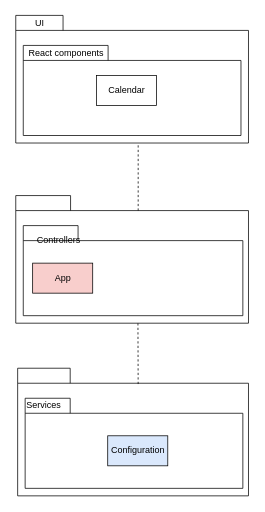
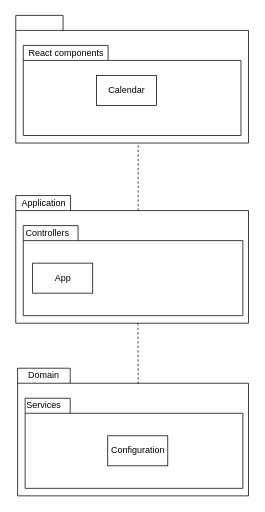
  <mxCell id="0" />
  <mxCell id="1" parent="0" />
  <mxCell id="2" value="" style="shape=folder;fontStyle=1;spacingTop=10;tabWidth=63;tabHeight=20;tabPosition=left;html=1;" parent="1" vertex="1"><mxGeometry x="20.5" y="20" width="310" height="170" as="geometry" /></mxCell>
  <mxCell id="3" value="" style="shape=folder;fontStyle=1;spacingTop=10;tabWidth=73;tabHeight=20;tabPosition=left;html=1;" parent="1" vertex="1"><mxGeometry x="20.5" y="260" width="310" height="170" as="geometry" /></mxCell>
  <mxCell id="4" value="" style="shape=folder;fontStyle=1;spacingTop=10;tabWidth=70;tabHeight=20;tabPosition=left;html=1;" parent="1" vertex="1"><mxGeometry x="23" y="490" width="307.5" height="170" as="geometry" /></mxCell>
- <mxCell id="5" value="UI" style="text;html=1;strokeColor=none;fillColor=none;align=center;verticalAlign=middle;whiteSpace=wrap;rounded=0;" parent="1" vertex="1"><mxGeometry x="20.5" y="20" width="62.5" height="20" as="geometry" /></mxCell>
  <mxCell id="6" value="" style="shape=folder;fontStyle=1;spacingTop=10;tabWidth=113;tabHeight=20;tabPosition=left;html=1;" parent="1" vertex="1"><mxGeometry x="30.5" y="60" width="290" height="120" as="geometry" /></mxCell>
+ <mxCell id="7" value="Application" style="text;html=1;strokeColor=none;fillColor=none;align=center;verticalAlign=middle;whiteSpace=wrap;rounded=0;" parent="1" vertex="1"><mxGeometry x="28" y="260" width="60" height="20" as="geometry" /></mxCell>
+ <mxCell id="8" value="Domain" style="text;html=1;strokeColor=none;fillColor=none;align=center;verticalAlign=middle;whiteSpace=wrap;rounded=0;" parent="1" vertex="1"><mxGeometry x="23" y="490" width="70" height="20" as="geometry" /></mxCell>
  <mxCell id="9" value="Calendar" style="html=1;" parent="1" vertex="1"><mxGeometry x="128" y="100" width="80" height="40" as="geometry" /></mxCell>
  <mxCell id="10" value="React components" style="text;html=1;strokeColor=none;fillColor=none;align=center;verticalAlign=middle;whiteSpace=wrap;rounded=0;" parent="1" vertex="1"><mxGeometry x="23" y="60" width="130" height="20" as="geometry" /></mxCell>
  <mxCell id="11" value="" style="endArrow=none;dashed=1;html=1;rounded=0;edgeStyle=orthogonalEdgeStyle;entryX=0.526;entryY=1.015;entryDx=0;entryDy=0;entryPerimeter=0;exitX=0.526;exitY=0.118;exitDx=0;exitDy=0;exitPerimeter=0;" parent="1" source="3" target="2" edge="1"><mxGeometry width="50" height="50" relative="1" as="geometry"><mxPoint x="63" y="320" as="sourcePoint" /><mxPoint x="113" y="200" as="targetPoint" /></mxGeometry></mxCell>
  <mxCell id="12" value="" style="shape=folder;fontStyle=1;spacingTop=10;tabWidth=73;tabHeight=20;tabPosition=left;html=1;" vertex="1" parent="1"><mxGeometry x="30.5" y="300" width="292.5" height="120" as="geometry" /></mxCell>
- <mxCell id="13" value="Controllers" style="text;html=1;strokeColor=none;fillColor=none;align=center;verticalAlign=middle;whiteSpace=wrap;rounded=0;" vertex="1" parent="1"><mxGeometry x="48" y="310" width="60" height="20" as="geometry" /></mxCell>
- <mxCell id="14" value="App" style="html=1;fillColor=#f8cecc;" vertex="1" parent="1"><mxGeometry x="43" y="350" width="80" height="40" as="geometry" /></mxCell>
+ <mxCell id="13" value="Controllers" style="text;html=1;strokeColor=none;fillColor=none;align=center;verticalAlign=middle;whiteSpace=wrap;rounded=0;" vertex="1" parent="1"><mxGeometry x="33" y="300" width="60" height="20" as="geometry" /></mxCell>
+ <mxCell id="14" value="App" style="html=1;" vertex="1" parent="1"><mxGeometry x="43" y="350" width="80" height="40" as="geometry" /></mxCell>
  <mxCell id="15" value="" style="shape=folder;fontStyle=1;spacingTop=10;tabWidth=60;tabHeight=20;tabPosition=left;html=1;" vertex="1" parent="1"><mxGeometry x="33" y="530" width="290" height="120" as="geometry" /></mxCell>
  <mxCell id="16" value="Services" style="text;html=1;strokeColor=none;fillColor=none;align=center;verticalAlign=middle;whiteSpace=wrap;rounded=0;" vertex="1" parent="1"><mxGeometry x="28" y="530" width="60" height="20" as="geometry" /></mxCell>
- <mxCell id="17" value="Configuration" style="html=1;fillColor=#dae8fc;" vertex="1" parent="1"><mxGeometry x="143" y="580" width="80" height="40" as="geometry" /></mxCell>
+ <mxCell id="17" value="Configuration" style="html=1;" vertex="1" parent="1"><mxGeometry x="143" y="580" width="80" height="40" as="geometry" /></mxCell>
  <mxCell id="18" value="" style="endArrow=none;dashed=1;html=1;rounded=0;edgeStyle=orthogonalEdgeStyle;exitX=0.522;exitY=0.124;exitDx=0;exitDy=0;exitPerimeter=0;entryX=0.525;entryY=1.001;entryDx=0;entryDy=0;entryPerimeter=0;" edge="1" parent="1" source="4" target="3"><mxGeometry width="50" height="50" relative="1" as="geometry"><mxPoint x="173" y="460" as="sourcePoint" /><mxPoint x="189" y="430" as="targetPoint" /><Array as="points"><mxPoint x="184" y="500" /><mxPoint x="183" y="500" /></Array></mxGeometry></mxCell>
